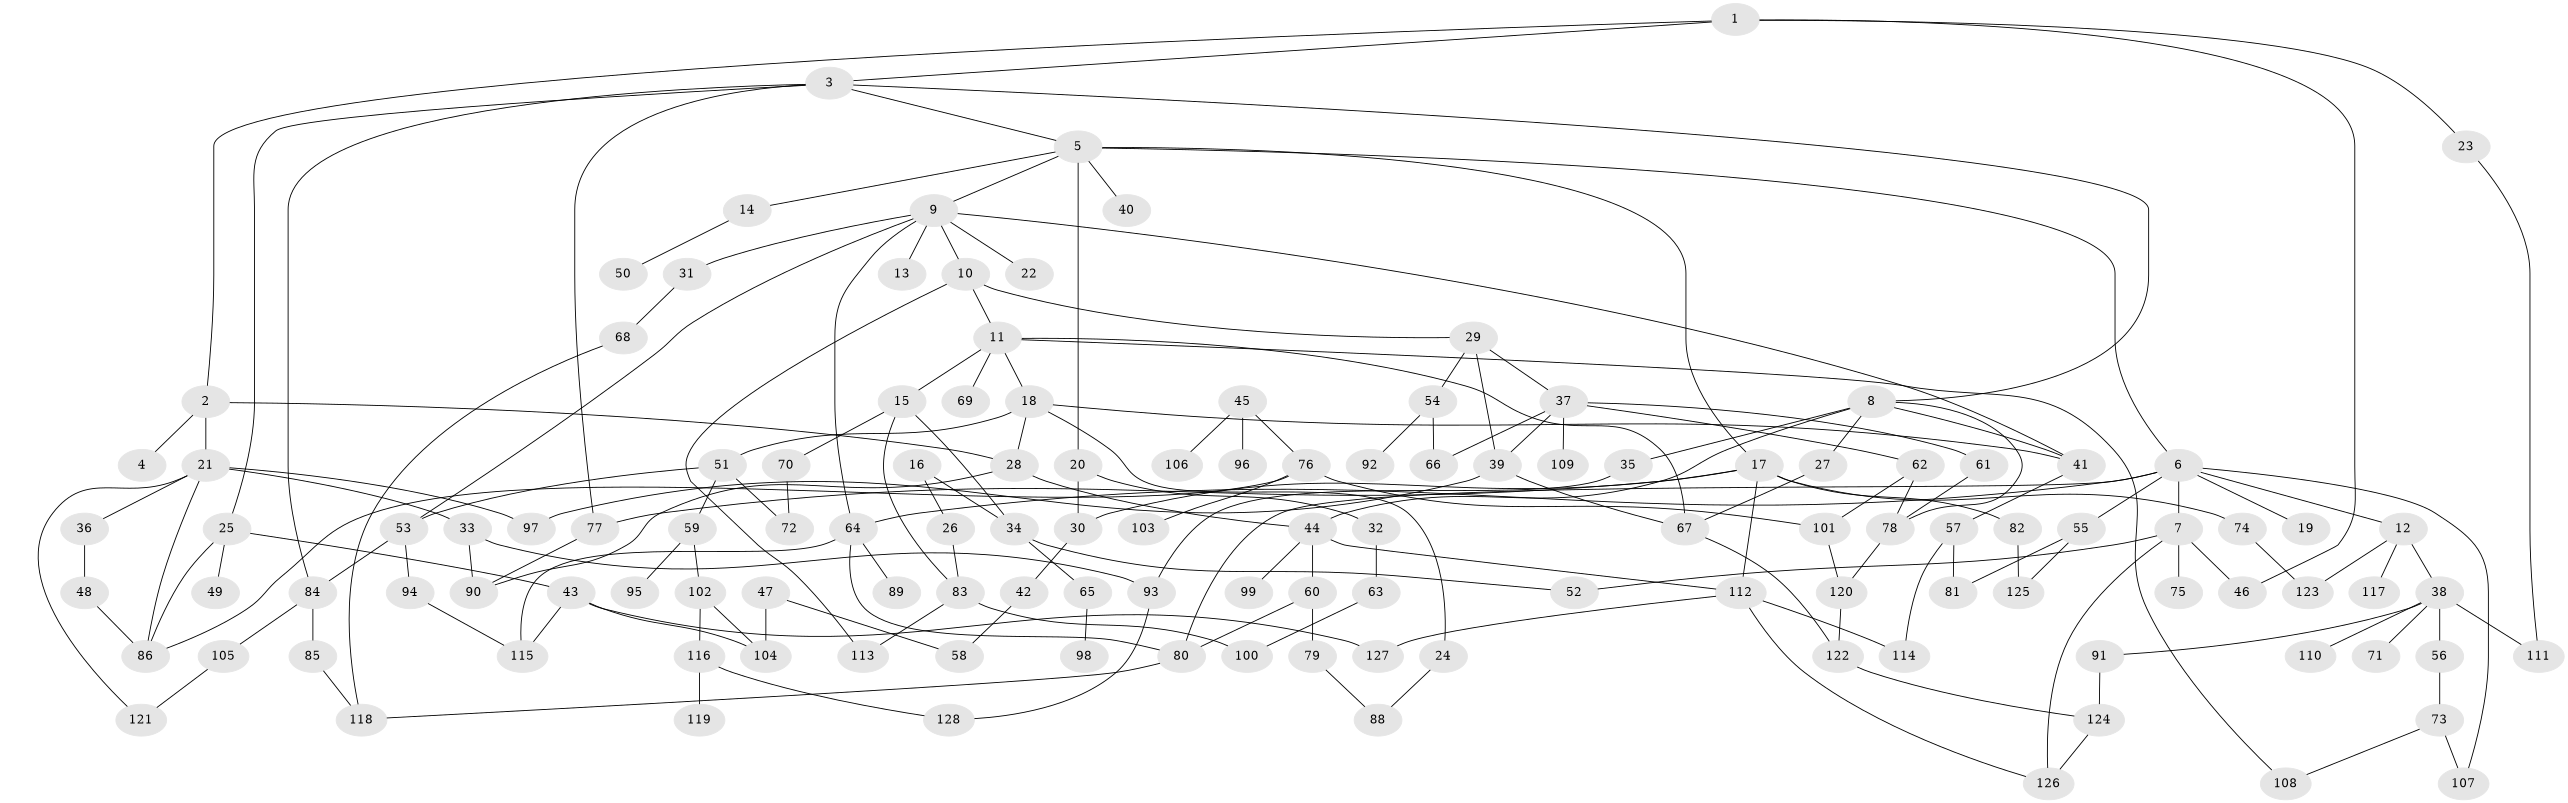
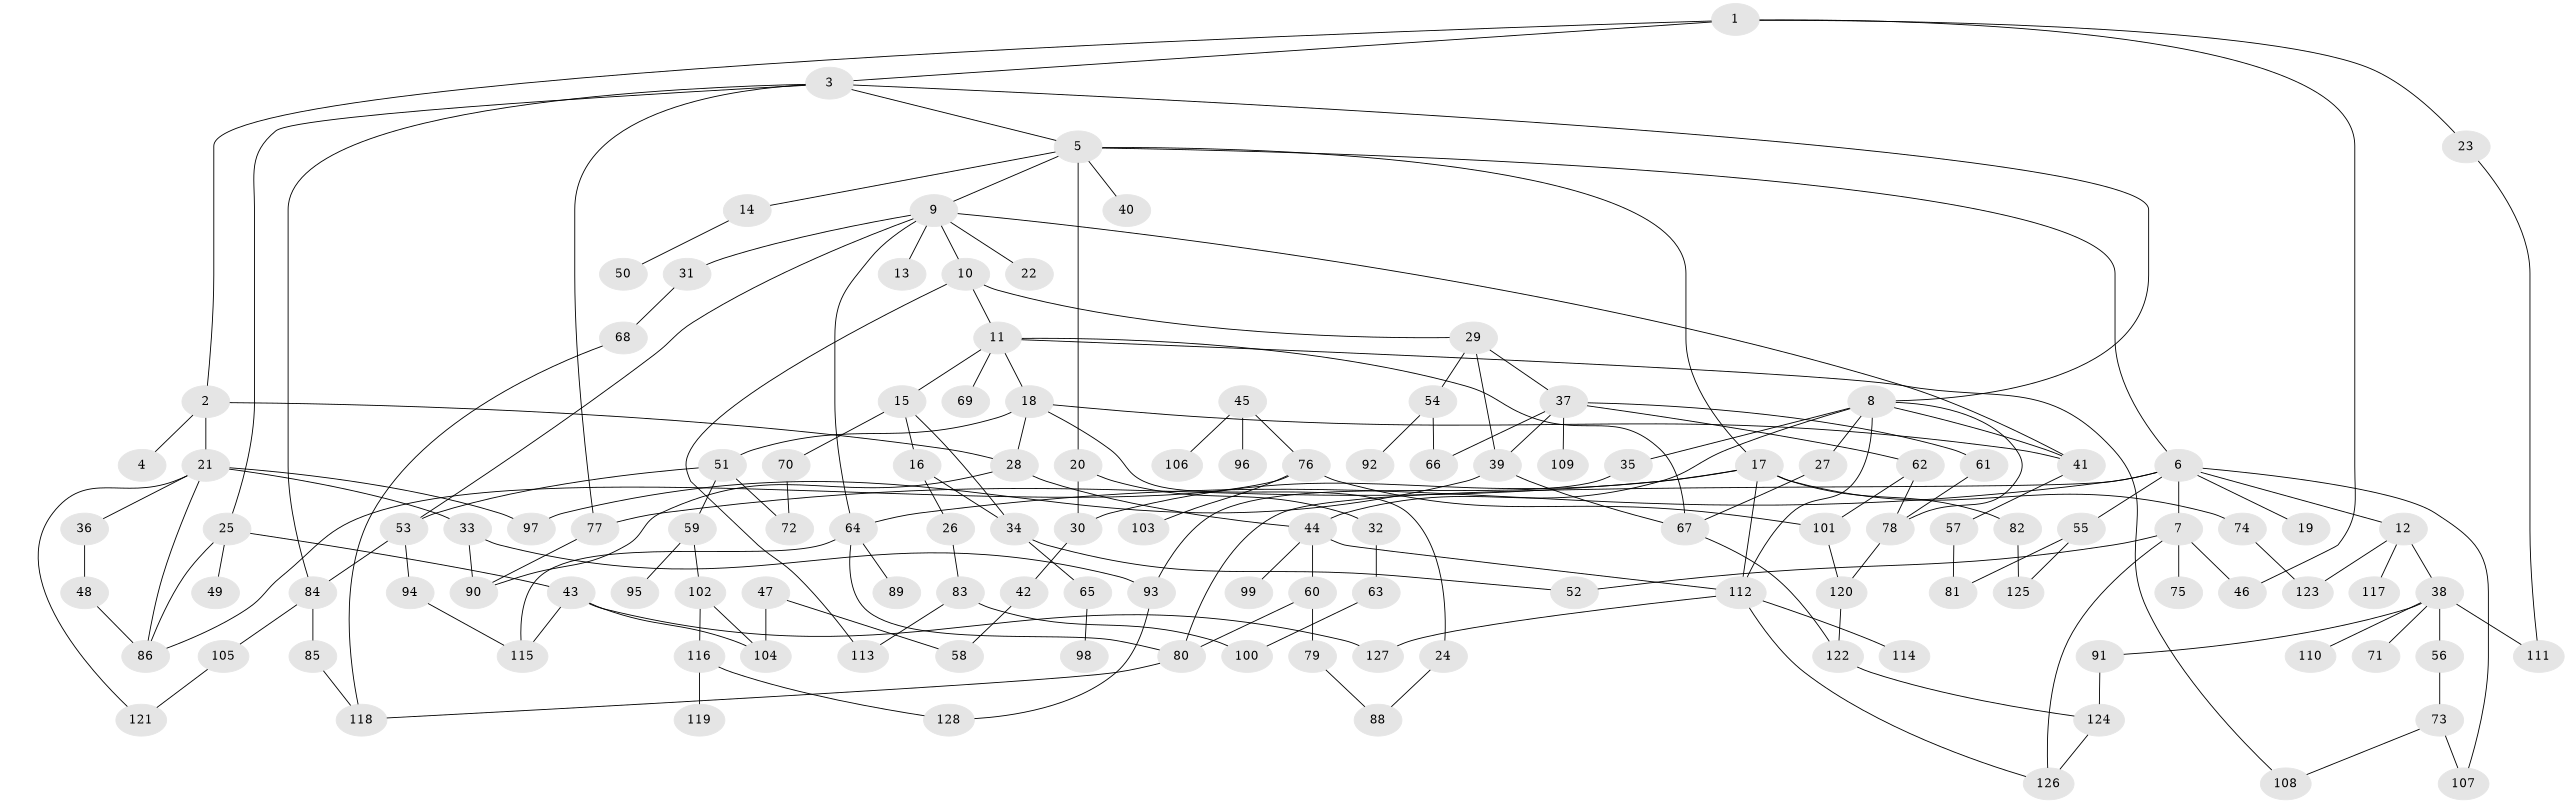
  graph {
    node [color=gray90 style=filled]
    1
    2
    3
    23
    46
    4
    21
    28
    5
    8
    25
    77
    84
    111
    33
    36
    86
    97
    121
    44
    90
    6
    9
    14
    17
    20
    40
    27
    35
    41
    78
    112
    43
    49
    85
    105
    7
    12
    19
    55
    64
    80
    107
    10
    13
    22
    31
    53
    50
    30
    74
    82
    32
    52
    75
    126
    38
    117
    123
    81
    125
    115
    89
    118
    67
    93
    57
    60
    99
    120
    127
    114
    11
    29
    113
    68
    94
    15
    18
    69
    108
    37
    39
    54
    16
    34
    70
    24
    51
    122
    56
    71
    91
    110
    45
    76
    96
    106
    26
    65
    72
    83
    42
    88
    59
    63
    48
    104
    100
    47
    58
    61
    62
    66
    109
    92
    128
    98
    101
    73
    124
    79
    103
    95
    102
    116
    119
    1 -- 2
    1 -- 3
    1 -- 23
    1 -- 46
    2 -- 4
    2 -- 21
    2 -- 28
    3 -- 5
    3 -- 8
    3 -- 25
    3 -- 77
    3 -- 84
    23 -- 111
    21 -- 33
    21 -- 36
    21 -- 86
    21 -- 97
    21 -- 121
    28 -- 44
    28 -- 90
    5 -- 6
    5 -- 9
    5 -- 14
    5 -- 17
    5 -- 20
    5 -- 40
    8 -- 44
    8 -- 27
    8 -- 35
    8 -- 41
    8 -- 78
+   8 -- 112
    25 -- 86
    25 -- 43
    25 -- 49
    77 -- 90
    84 -- 85
    84 -- 105
    33 -- 90
    33 -- 93
    36 -- 48
    44 -- 112
    44 -- 60
    44 -- 99
    6 -- 7
    6 -- 12
    6 -- 19
    6 -- 55
    6 -- 64
    6 -- 80
    6 -- 107
    9 -- 41
    9 -- 64
    9 -- 10
    9 -- 13
    9 -- 22
    9 -- 31
    9 -- 53
    14 -- 50
    17 -- 77
    17 -- 112
    17 -- 30
    17 -- 74
    17 -- 82
    20 -- 30
    20 -- 32
    27 -- 67
    35 -- 93
    41 -- 57
    78 -- 120
    112 -- 126
    112 -- 127
    112 -- 114
    43 -- 115
    43 -- 127
    43 -- 104
    85 -- 118
    105 -- 121
    7 -- 46
    7 -- 52
    7 -- 75
    7 -- 126
    12 -- 38
    12 -- 117
    12 -- 123
    55 -- 81
    55 -- 125
    64 -- 80
    64 -- 115
    64 -- 89
    80 -- 118
    10 -- 11
    10 -- 29
    10 -- 113
    31 -- 68
    53 -- 84
    53 -- 94
    30 -- 42
    74 -- 123
    82 -- 125
    32 -- 63
    38 -- 111
    38 -- 56
    38 -- 71
    38 -- 91
    38 -- 110
    67 -- 122
    93 -- 128
    57 -- 81
-   57 -- 114
    60 -- 80
    60 -- 79
    120 -- 122
    11 -- 67
    11 -- 15
    11 -- 18
    11 -- 69
    11 -- 108
    29 -- 37
    29 -- 39
    29 -- 54
    68 -- 118
    94 -- 115
-   15 -- 83
+   15 -- 16
    15 -- 34
    15 -- 70
    18 -- 28
    18 -- 41
    18 -- 24
    18 -- 51
    37 -- 39
    37 -- 61
    37 -- 62
    37 -- 66
    37 -- 109
    39 -- 97
    39 -- 67
    54 -- 66
    54 -- 92
    16 -- 34
    16 -- 26
    34 -- 52
    34 -- 65
    70 -- 72
    24 -- 88
    51 -- 53
    51 -- 72
    51 -- 59
    122 -- 124
    56 -- 73
    91 -- 124
    45 -- 76
    45 -- 96
    45 -- 106
    76 -- 86
    76 -- 101
    76 -- 103
    26 -- 83
    65 -- 98
    83 -- 113
    83 -- 100
    42 -- 58
    59 -- 95
    59 -- 102
    63 -- 100
    48 -- 86
    47 -- 104
    47 -- 58
    61 -- 78
    62 -- 78
    62 -- 101
    101 -- 120
    73 -- 107
    73 -- 108
    124 -- 126
    79 -- 88
    102 -- 104
    102 -- 116
    116 -- 128
    116 -- 119
  }
